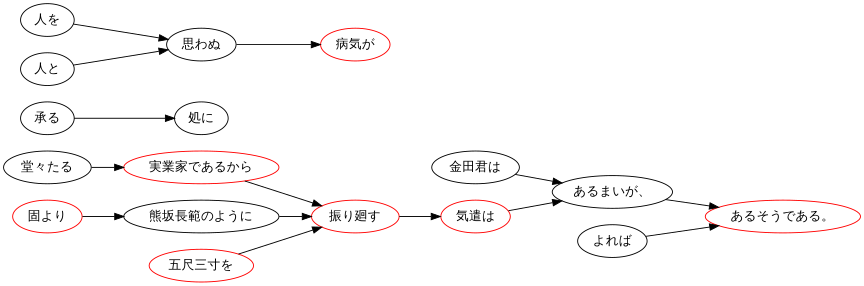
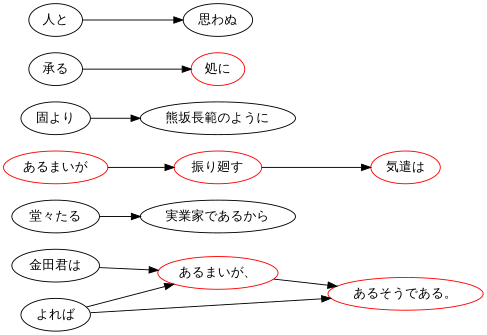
  digraph {
    rankdir=LR
    node [color=red]
    n1 [color=black label="金田君は"]
-   n2 [color=black label="あるまいが、"]
+   n2 [label="あるまいが、"]
    n3 [label="あるそうである。"]
    n4 [color=black label="堂々たる"]
-   n5 [label="実業家であるから"]
+   n5 [color=black label="実業家であるから"]
    n6 [label="振り廻す"]
    n7 [label="気遣は"]
-   n8 [label="固より"]
+   n8 [color=black label="固より"]
    n9 [color=black label="熊坂長範のように"]
-   n10 [label="五尺三寸を"]
+   n10 [label="あるまいが"]
    n11 [color=black label="承る"]
-   n12 [color=black label="処に"]
+   n12 [label="処に"]
    n13 [color=black label="よれば"]
-   n14 [color=black label="人を"]
    n15 [color=black label="思わぬ"]
-   n16 [label="病気が"]
    n17 [color=black label="人と"]
    n1 -> n2
    n2 -> n3
    n4 -> n5
-   n5 -> n6
    n6 -> n7
-   n7 -> n2
+   n13 -> n2
    n8 -> n9
-   n9 -> n6
    n10 -> n6
    n11 -> n12
    n13 -> n3
-   n14 -> n15
-   n15 -> n16
    n17 -> n15
  }
